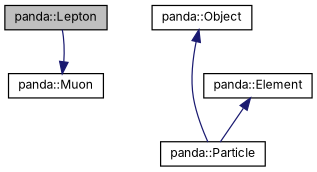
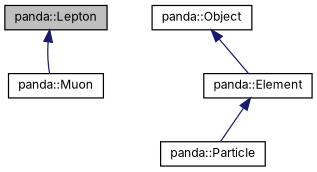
  digraph {
    fontname=Inter
    node [color=black fillcolor=white fontname=Inter fontsize=10 shape=record style=filled]
    edge [color=midnightblue dir=back fontname=Inter fontsize=10 labelfontname=Helvetica labelfontsize=10 style=solid]
    n1 [fillcolor=grey75 fontcolor=black height=0.2 label="panda::Lepton" width=0.4]
    n2 [height=0.2 label="panda::Muon" width=0.4]
    n3 [height=0.2 label="panda::Particle" width=0.4]
    n4 [height=0.2 label="panda::Element" width=0.4]
    n5 [height=0.2 label="panda::Object" width=0.4]
-   n2 -> n1
+   n1 -> n2
    n4 -> n3
-   n5 -> n3
+   n5 -> n4
  }
